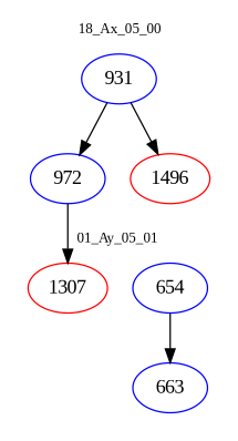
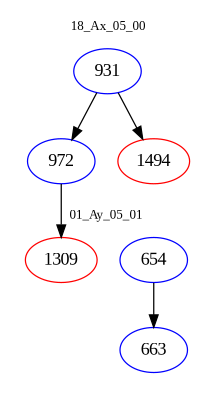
  digraph {
    fontname="Liberation Serif"
    node [color=blue fontname="Liberation Serif"]
    edge [color=black fontname="Liberation Serif"]
    n1 [label=654]
    n2 [label=663]
-   n3 [color=red label=1307]
+   n3 [color=red label=1309]
    n4 [label=931]
    n5 [label=972]
-   n6 [color=red label=1496]
+   n6 [color=red label=1494]
    subgraph cluster_1 {
      color=white
      fontsize=10
      label="01_Ay_05_01"
      n1
      n2
      n3
    }
    subgraph cluster_2 {
      color=white
      fontsize=10
      label="18_Ax_05_00"
      n4
      n5
      n6
    }
    n1 -> n2
    n4 -> n5
    n4 -> n6
    n5 -> n3
  }
